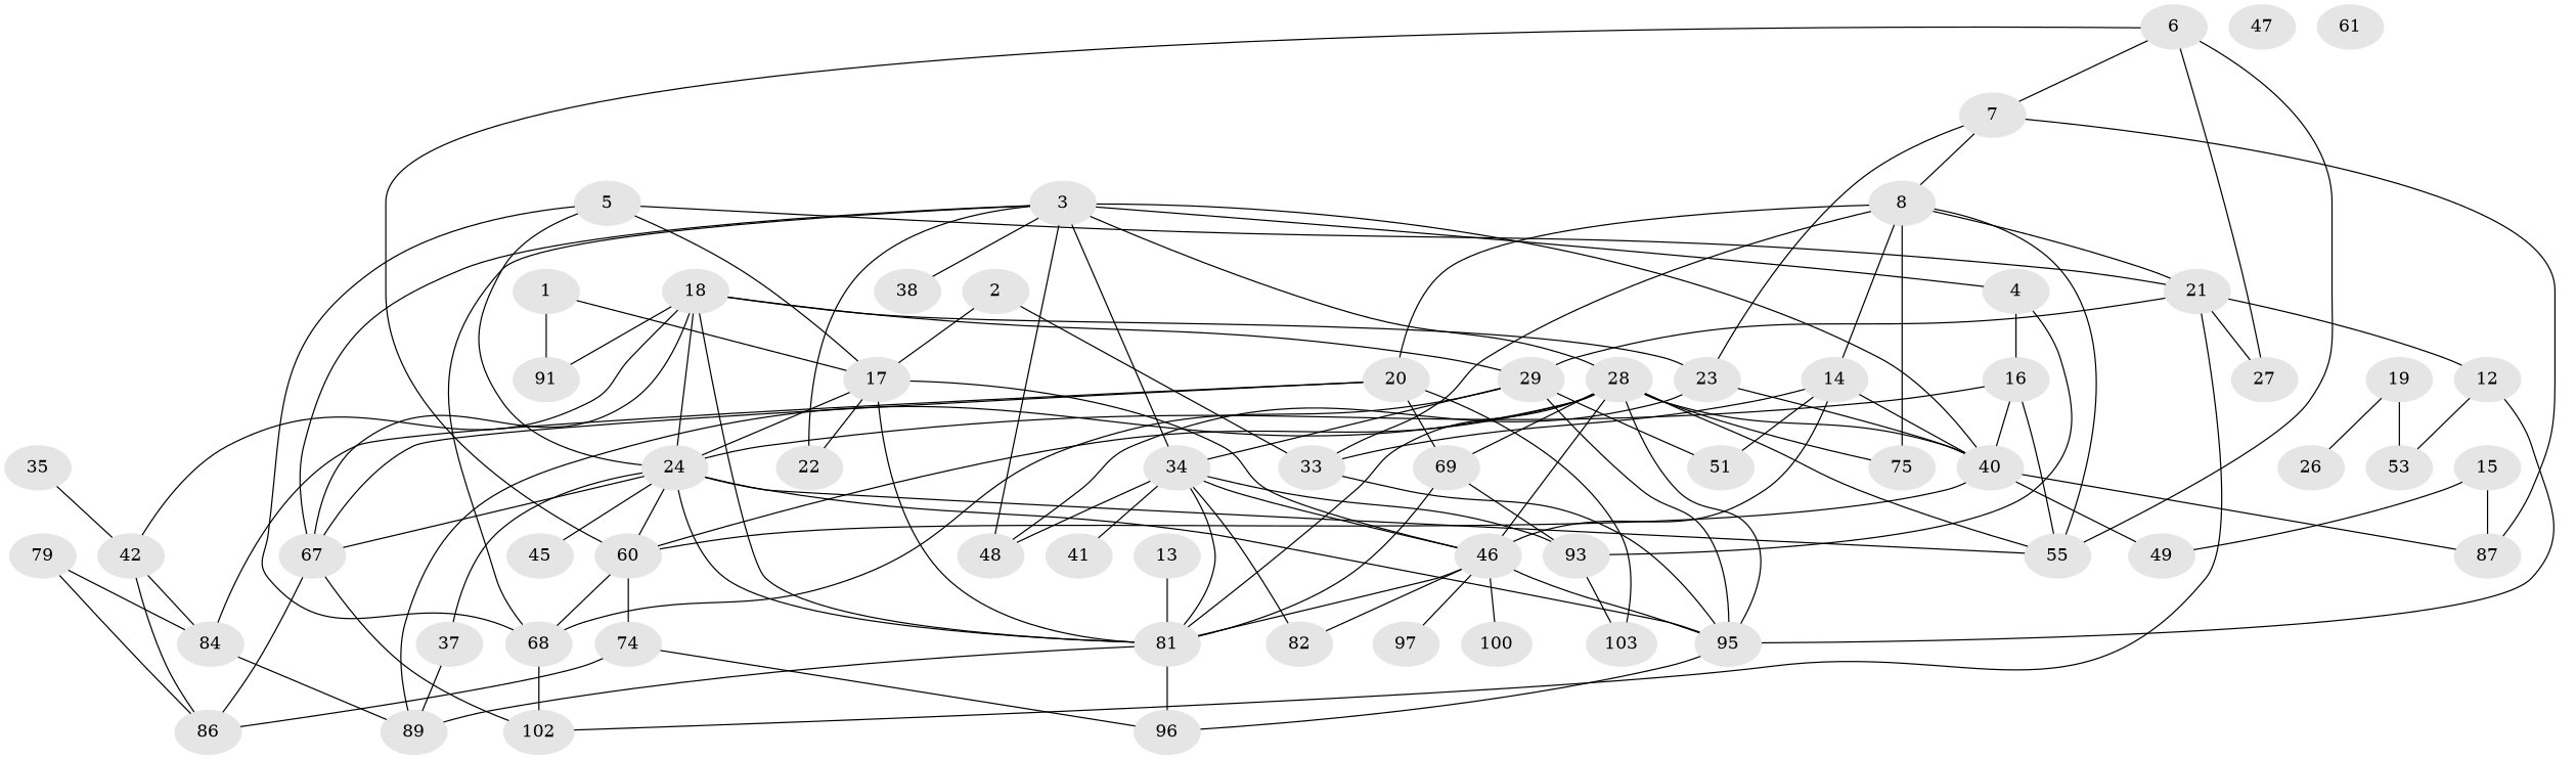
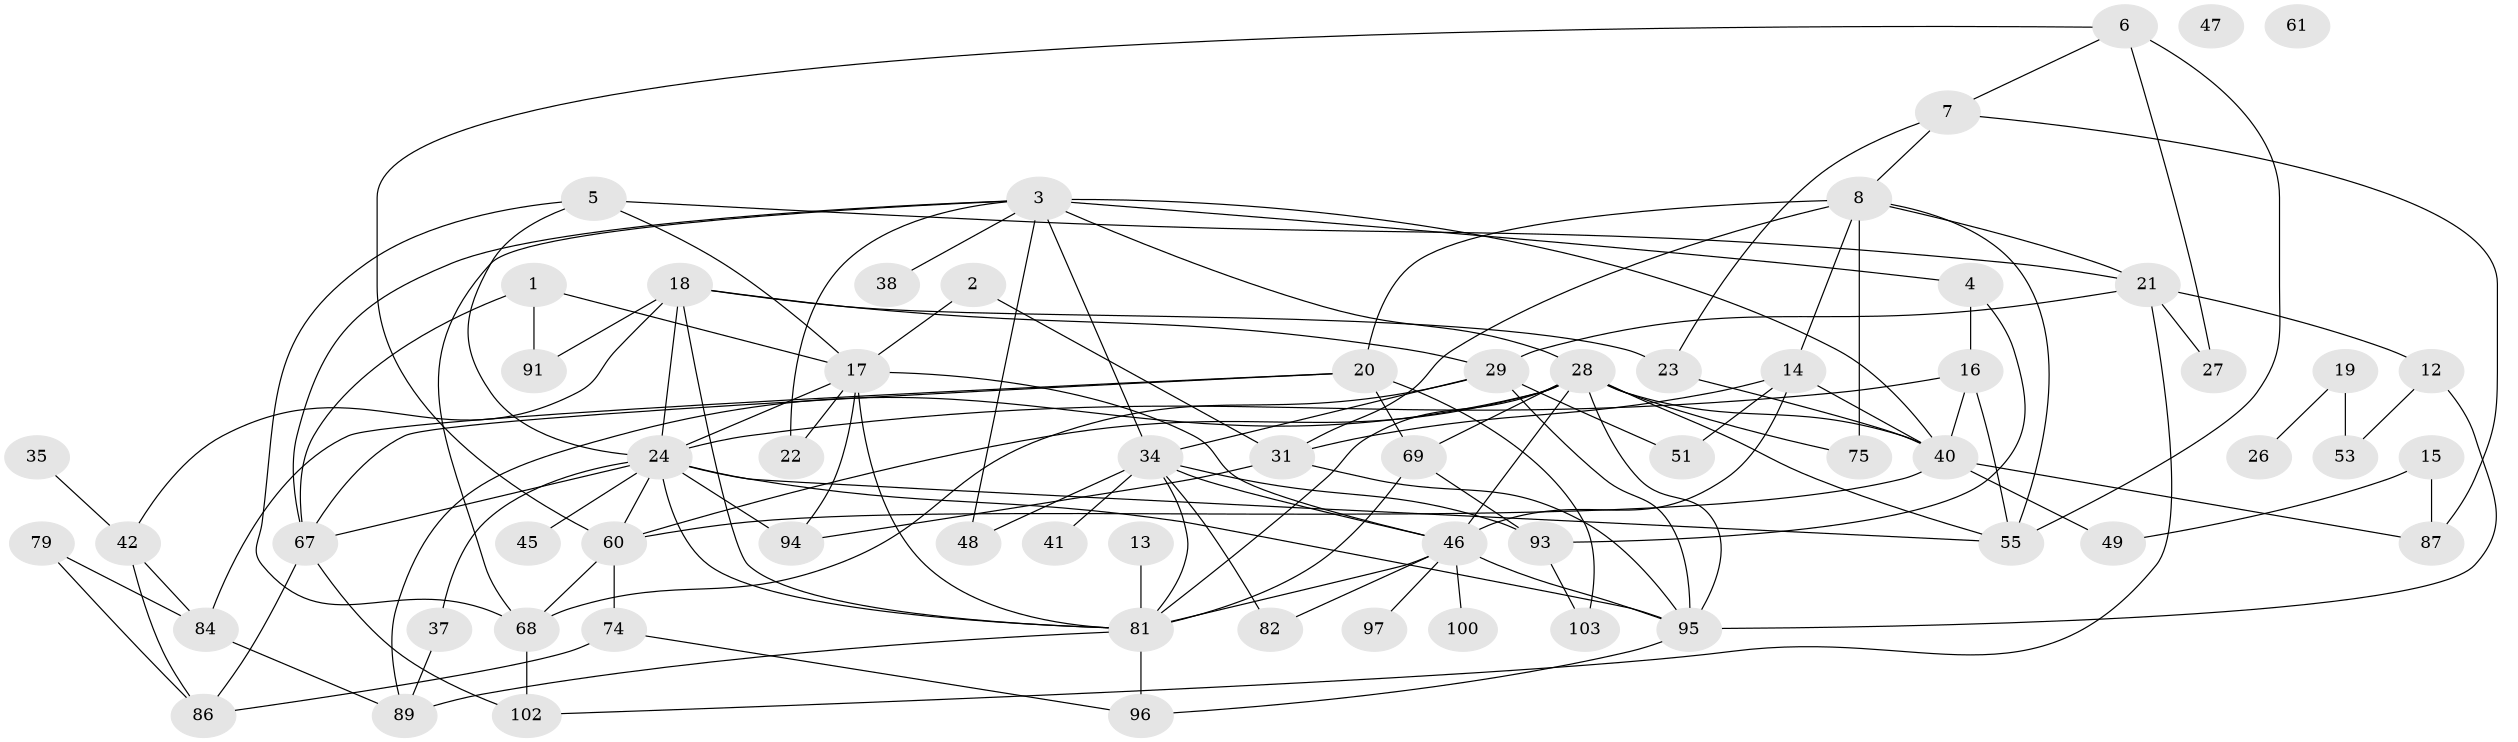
  graph {
    node [color=gray90 style=filled]
    1 [super="+10"]
    17 [super="+31"]
    91
    22
    24 [super="+107+83"]
    81 [super="+85"]
    46 [super="+52+58"]
+   94
    2
-   33 [super="+78"]
+   33 [super="+78" label=31]
    95
    3 [super="+108+25"]
    4
    28 [super="+65+66"]
    34 [super="+71"]
    38
    40 [super="+56"]
    48
    67
    68 [super="+99+106"]
    16 [super="+73"]
    93
    55
    60 [super="+72"]
    75
    69 [super="+104"]
    89 [super="+92"]
    41
    82
    87
    49
    102
    86
    103
    5 [super="+9+36"]
    21 [super="+77"]
    27
    12
    29 [super="+39"]
    37 [super="+59"]
    45
    6 [super="+43+11"]
    7 [super="+70"]
    8 [super="+62"]
    23 [super="+88"]
    74
    14 [super="+30"]
    20 [super="+44"]
    51 [super="+54"]
    84
    53
    96
    13
    97
    100
    15
    18 [super="+64"]
    42 [super="+101"]
    19 [super="+32"]
    26
    35
    47
    61
    79
    1 -- 17
    1 -- 91
    17 -- 22
    17 -- 24
    17 -- 81
    17 -- 46
+   17 -- 94
    24 -- 81
+   24 -- 94
    24 -- 95
    24 -- 67
    24 -- 55
    24 -- 60
    24 -- 37
    24 -- 45
    81 -- 89
    81 -- 96
    46 -- 81
    46 -- 95
    46 -- 82
    46 -- 97
    46 -- 100
    2 -- 17
    2 -- 33
+   33 -- 94
    33 -- 95
    95 -- 96
    3 -- 22
    3 -- 4
    3 -- 28
    3 -- 34
    3 -- 38
    3 -- 40
    3 -- 48
    3 -- 67
    3 -- 68
    4 -- 16
    4 -- 93
    28 -- 81
    28 -- 46
    28 -- 95
    28 -- 40
    28 -- 55
    28 -- 60
    28 -- 75
    28 -- 69
    28 -- 89
    34 -- 81
    34 -- 46
    34 -- 48
    34 -- 93
    34 -- 41
    34 -- 82
    40 -- 60
    40 -- 87
    40 -- 49
    67 -- 102
    67 -- 86
    68 -- 102
    16 -- 24
    16 -- 40
    16 -- 55
    93 -- 103
    60 -- 68
    60 -- 74
    69 -- 81
    69 -- 93
    5 -- 17
    5 -- 24
    5 -- 68
    5 -- 21
    21 -- 102
    21 -- 27
    21 -- 12
    21 -- 29
    12 -- 95
    12 -- 53
    29 -- 95 [weight=2]
    29 -- 34
    29 -- 68
    29 -- 51
    37 -- 89
    6 -- 55
    6 -- 60
    6 -- 27
    6 -- 7
    7 -- 87
    7 -- 8
    7 -- 23
    8 -- 33
    8 -- 55
    8 -- 75
    8 -- 21
    8 -- 14
    8 -- 20
    23 -- 40
-   23 -- 48
    74 -- 86
    74 -- 96
    14 -- 46
    14 -- 33
    14 -- 40
    14 -- 51
    20 -- 67
    20 -- 69
    20 -- 103
    20 -- 84
    84 -- 89
    13 -- 81
    15 -- 87
    15 -- 49
    18 -- 91
    18 -- 24
    18 -- 81
-   18 -- 67
+   1 -- 67
    18 -- 29
    18 -- 23
    18 -- 42
    42 -- 86
    42 -- 84
    19 -- 53
    19 -- 26
    35 -- 42
    79 -- 86
    79 -- 84
  }
